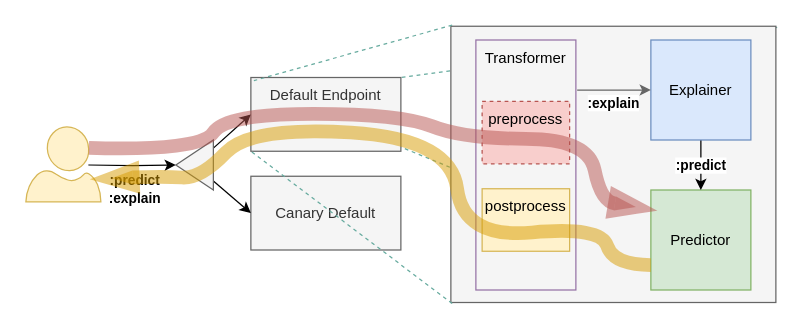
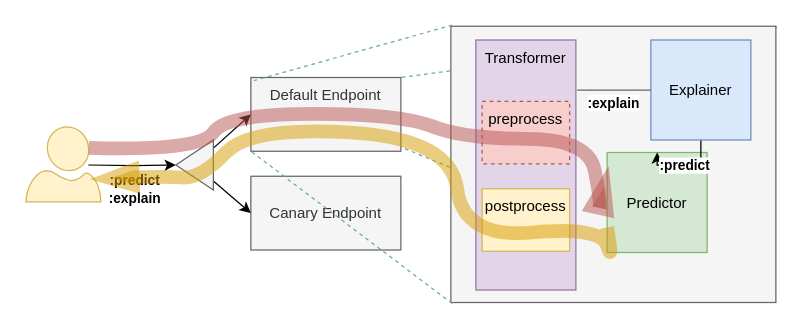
  <mxCell id="0" />
  <mxCell id="1" parent="0" />
  <mxCell id="2" value="" style="endArrow=none;dashed=1;html=1;strokeColor=#67AB9F;entryX=1;entryY=0;entryDx=0;entryDy=0;entryPerimeter=0;exitX=1.004;exitY=0.004;exitDx=0;exitDy=0;exitPerimeter=0;" edge="1" parent="1" source="4" target="10"><mxGeometry width="50" height="50" relative="1" as="geometry"><mxPoint x="320" y="291.5" as="sourcePoint" /><mxPoint x="421" y="78.51" as="targetPoint" /></mxGeometry></mxCell>
  <mxCell id="3" value="" style="endArrow=none;dashed=1;html=1;strokeColor=#67AB9F;entryX=1;entryY=0.943;entryDx=0;entryDy=0;entryPerimeter=0;exitX=1;exitY=0.996;exitDx=0;exitDy=0;exitPerimeter=0;" edge="1" parent="1" source="4" target="10"><mxGeometry width="50" height="50" relative="1" as="geometry"><mxPoint x="71.04" y="572.54" as="sourcePoint" /><mxPoint x="220" y="151.5" as="targetPoint" /></mxGeometry></mxCell>
  <mxCell id="4" value="" style="rounded=0;whiteSpace=wrap;html=1;fillColor=#f5f5f5;strokeColor=#666666;fontColor=#333333;" vertex="1" parent="1"><mxGeometry x="360" y="20.5" width="260" height="221" as="geometry" /></mxCell>
- <mxCell id="5" value="Predictor" style="whiteSpace=wrap;html=1;aspect=fixed;fillColor=#d5e8d4;strokeColor=#82b366;" vertex="1" parent="1"><mxGeometry x="520" y="151.5" width="80" height="80" as="geometry" /></mxCell>
+ <mxCell id="5" value="Predictor" style="whiteSpace=wrap;html=1;aspect=fixed;fillColor=#d5e8d4;strokeColor=#82b366;" vertex="1" parent="1"><mxGeometry x="485" y="121.5" width="80" height="80" as="geometry" /></mxCell>
  <mxCell id="6" value="&lt;b&gt;:predict&lt;/b&gt;" style="edgeStyle=orthogonalEdgeStyle;rounded=0;orthogonalLoop=1;jettySize=auto;html=1;entryX=0.5;entryY=0;entryDx=0;entryDy=0;startArrow=none;startFill=0;endArrow=classic;endFill=1;" edge="1" parent="1" source="7" target="5"><mxGeometry relative="1" as="geometry"><mxPoint as="offset" /></mxGeometry></mxCell>
  <mxCell id="7" value="Explainer" style="whiteSpace=wrap;html=1;aspect=fixed;fillColor=#dae8fc;strokeColor=#6c8ebf;" vertex="1" parent="1"><mxGeometry x="520" y="31.5" width="80" height="80" as="geometry" /></mxCell>
- <mxCell id="8" value="&lt;b&gt;:explain&lt;/b&gt;" style="edgeStyle=orthogonalEdgeStyle;rounded=0;orthogonalLoop=1;jettySize=auto;html=1;exitX=1.013;exitY=0.2;exitDx=0;exitDy=0;entryX=0;entryY=0.5;entryDx=0;entryDy=0;startArrow=none;startFill=0;endArrow=classic;endFill=1;exitPerimeter=0;fillColor=#f5f5f5;strokeColor=#666666;" edge="1" parent="1" source="9" target="7"><mxGeometry x="-0.017" y="-10" relative="1" as="geometry"><mxPoint as="offset" /></mxGeometry></mxCell>
- <mxCell id="9" value="Transformer" style="rounded=0;whiteSpace=wrap;html=1;fillColor=#f5f5f5;strokeColor=#9673a6;verticalAlign=top;" vertex="1" parent="1"><mxGeometry x="380" y="31.5" width="80" height="200" as="geometry" /></mxCell>
+ <mxCell id="8" value="&lt;b&gt;:explain&lt;/b&gt;" style="edgeStyle=orthogonalEdgeStyle;rounded=0;orthogonalLoop=1;jettySize=auto;html=1;exitX=1.013;exitY=0.2;exitDx=0;exitDy=0;entryX=0;entryY=0.5;entryDx=0;entryDy=0;startArrow=none;startFill=0;endArrow=none;endFill=1;exitPerimeter=0;fillColor=#f5f5f5;strokeColor=#666666;" edge="1" parent="1" source="9" target="7"><mxGeometry x="-0.017" y="-10" relative="1" as="geometry"><mxPoint as="offset" /></mxGeometry></mxCell>
+ <mxCell id="9" value="Transformer" style="rounded=0;whiteSpace=wrap;html=1;fillColor=#e1d5e7;strokeColor=#9673a6;verticalAlign=top;" vertex="1" parent="1"><mxGeometry x="380" y="31.5" width="80" height="200" as="geometry" /></mxCell>
  <mxCell id="10" value="Default Endpoint" style="rounded=0;whiteSpace=wrap;html=1;fillColor=#f5f5f5;strokeColor=#666666;fontColor=#333333;verticalAlign=top;" vertex="1" parent="1"><mxGeometry x="200" y="61.5" width="120" height="59" as="geometry" /></mxCell>
- <mxCell id="11" value="Canary Default" style="rounded=0;whiteSpace=wrap;html=1;fillColor=#f5f5f5;strokeColor=#666666;fontColor=#333333;" vertex="1" parent="1"><mxGeometry x="200" y="140.5" width="120" height="59" as="geometry" /></mxCell>
+ <mxCell id="11" value="Canary Endpoint" style="rounded=0;whiteSpace=wrap;html=1;fillColor=#f5f5f5;strokeColor=#666666;fontColor=#333333;" vertex="1" parent="1"><mxGeometry x="200" y="140.5" width="120" height="59" as="geometry" /></mxCell>
  <mxCell id="12" value="" style="verticalLabelPosition=bottom;html=1;verticalAlign=top;align=center;shape=mxgraph.azure.user;fillColor=#fff2cc;strokeColor=#d6b656;" vertex="1" parent="1"><mxGeometry x="20" y="101" width="60" height="60" as="geometry" /></mxCell>
  <mxCell id="13" value="&lt;b&gt;:predict&lt;br&gt;:explain&lt;/b&gt;" style="edgeStyle=orthogonalEdgeStyle;rounded=0;orthogonalLoop=1;jettySize=auto;html=1;startArrow=none;startFill=0;endArrow=classic;endFill=1;entryX=1;entryY=0.5;entryDx=0;entryDy=0;" edge="1" parent="1" target="16"><mxGeometry x="0.091" y="-19" relative="1" as="geometry"><mxPoint x="70" y="131.5" as="sourcePoint" /><mxPoint x="40" y="85.5" as="targetPoint" /><mxPoint as="offset" /></mxGeometry></mxCell>
  <mxCell id="14" style="edgeStyle=none;rounded=0;orthogonalLoop=1;jettySize=auto;html=1;entryX=0;entryY=0.5;entryDx=0;entryDy=0;startArrow=none;startFill=0;endArrow=classic;endFill=1;strokeColor=#000000;" edge="1" parent="1" source="16" target="10"><mxGeometry relative="1" as="geometry" /></mxCell>
  <mxCell id="15" style="edgeStyle=none;rounded=0;orthogonalLoop=1;jettySize=auto;html=1;entryX=0;entryY=0.5;entryDx=0;entryDy=0;startArrow=none;startFill=0;endArrow=classic;endFill=1;strokeColor=#000000;" edge="1" parent="1" source="16" target="11"><mxGeometry relative="1" as="geometry" /></mxCell>
  <mxCell id="16" value="" style="triangle;whiteSpace=wrap;html=1;rotation=-180;fillColor=#f5f5f5;strokeColor=#666666;fontColor=#333333;" vertex="1" parent="1"><mxGeometry x="140" y="111.5" width="30" height="40" as="geometry" /></mxCell>
  <mxCell id="17" value="" style="endArrow=none;dashed=1;html=1;strokeColor=#67AB9F;entryX=0.02;entryY=0.043;entryDx=0;entryDy=0;entryPerimeter=0;exitX=0.004;exitY=-0.004;exitDx=0;exitDy=0;exitPerimeter=0;" edge="1" parent="1" source="4" target="10"><mxGeometry width="50" height="50" relative="1" as="geometry"><mxPoint x="-40" y="341.5" as="sourcePoint" /><mxPoint x="-20" y="271.5" as="targetPoint" /></mxGeometry></mxCell>
  <mxCell id="18" value="" style="endArrow=none;dashed=1;html=1;strokeColor=#67AB9F;entryX=0;entryY=1;entryDx=0;entryDy=0;entryPerimeter=0;exitX=0.004;exitY=1.004;exitDx=0;exitDy=0;exitPerimeter=0;" edge="1" parent="1" source="4" target="10"><mxGeometry width="50" height="50" relative="1" as="geometry"><mxPoint x="71.04" y="310.46" as="sourcePoint" /><mxPoint x="222" y="84.51" as="targetPoint" /></mxGeometry></mxCell>
  <mxCell id="19" value="preprocess" style="rounded=0;whiteSpace=wrap;html=1;fillColor=#f8cecc;strokeColor=#b85450;verticalAlign=top;dashed=1;" vertex="1" parent="1"><mxGeometry x="385" y="80.5" width="70" height="50" as="geometry" /></mxCell>
  <mxCell id="20" value="postprocess" style="rounded=0;whiteSpace=wrap;html=1;fillColor=#fff2cc;strokeColor=#d6b656;verticalAlign=top;" vertex="1" parent="1"><mxGeometry x="385" y="150.5" width="70" height="50" as="geometry" /></mxCell>
  <mxCell id="21" value="" style="curved=1;endArrow=blockThin;html=1;fillColor=#f8cecc;strokeColor=#b85450;strokeWidth=11;opacity=50;entryX=0.002;entryY=0.196;entryDx=0;entryDy=0;entryPerimeter=0;endFill=1;exitX=0.84;exitY=0.28;exitDx=0;exitDy=0;exitPerimeter=0;" edge="1" parent="1" source="12" target="5"><mxGeometry width="50" height="50" relative="1" as="geometry"><mxPoint x="80" y="110.5" as="sourcePoint" /><mxPoint x="360" y="90.5" as="targetPoint" /><Array as="points"><mxPoint x="160" y="120.5" /><mxPoint x="180" y="90.5" /><mxPoint x="320" y="90.5" /><mxPoint x="370" y="110.5" /><mxPoint x="470" y="110.5" /><mxPoint x="480" y="160.5" /></Array></mxGeometry></mxCell>
  <mxCell id="22" value="" style="curved=1;endArrow=blockThin;html=1;fillColor=#ffe6cc;strokeColor=#d79b00;strokeWidth=11;opacity=50;endFill=1;exitX=0;exitY=0.75;exitDx=0;exitDy=0;entryX=0.936;entryY=0.694;entryDx=0;entryDy=0;entryPerimeter=0;" edge="1" parent="1" source="5" target="12"><mxGeometry width="50" height="50" relative="1" as="geometry"><mxPoint x="70" y="320.5" as="sourcePoint" /><mxPoint x="10" y="260.5" as="targetPoint" /><Array as="points"><mxPoint x="490" y="211.5" /><mxPoint x="480" y="180.5" /><mxPoint x="370" y="190.5" /><mxPoint x="360" y="110.5" /><mxPoint x="200" y="100.5" /><mxPoint x="160" y="142.5" /><mxPoint x="130" y="140.5" /></Array></mxGeometry></mxCell>
